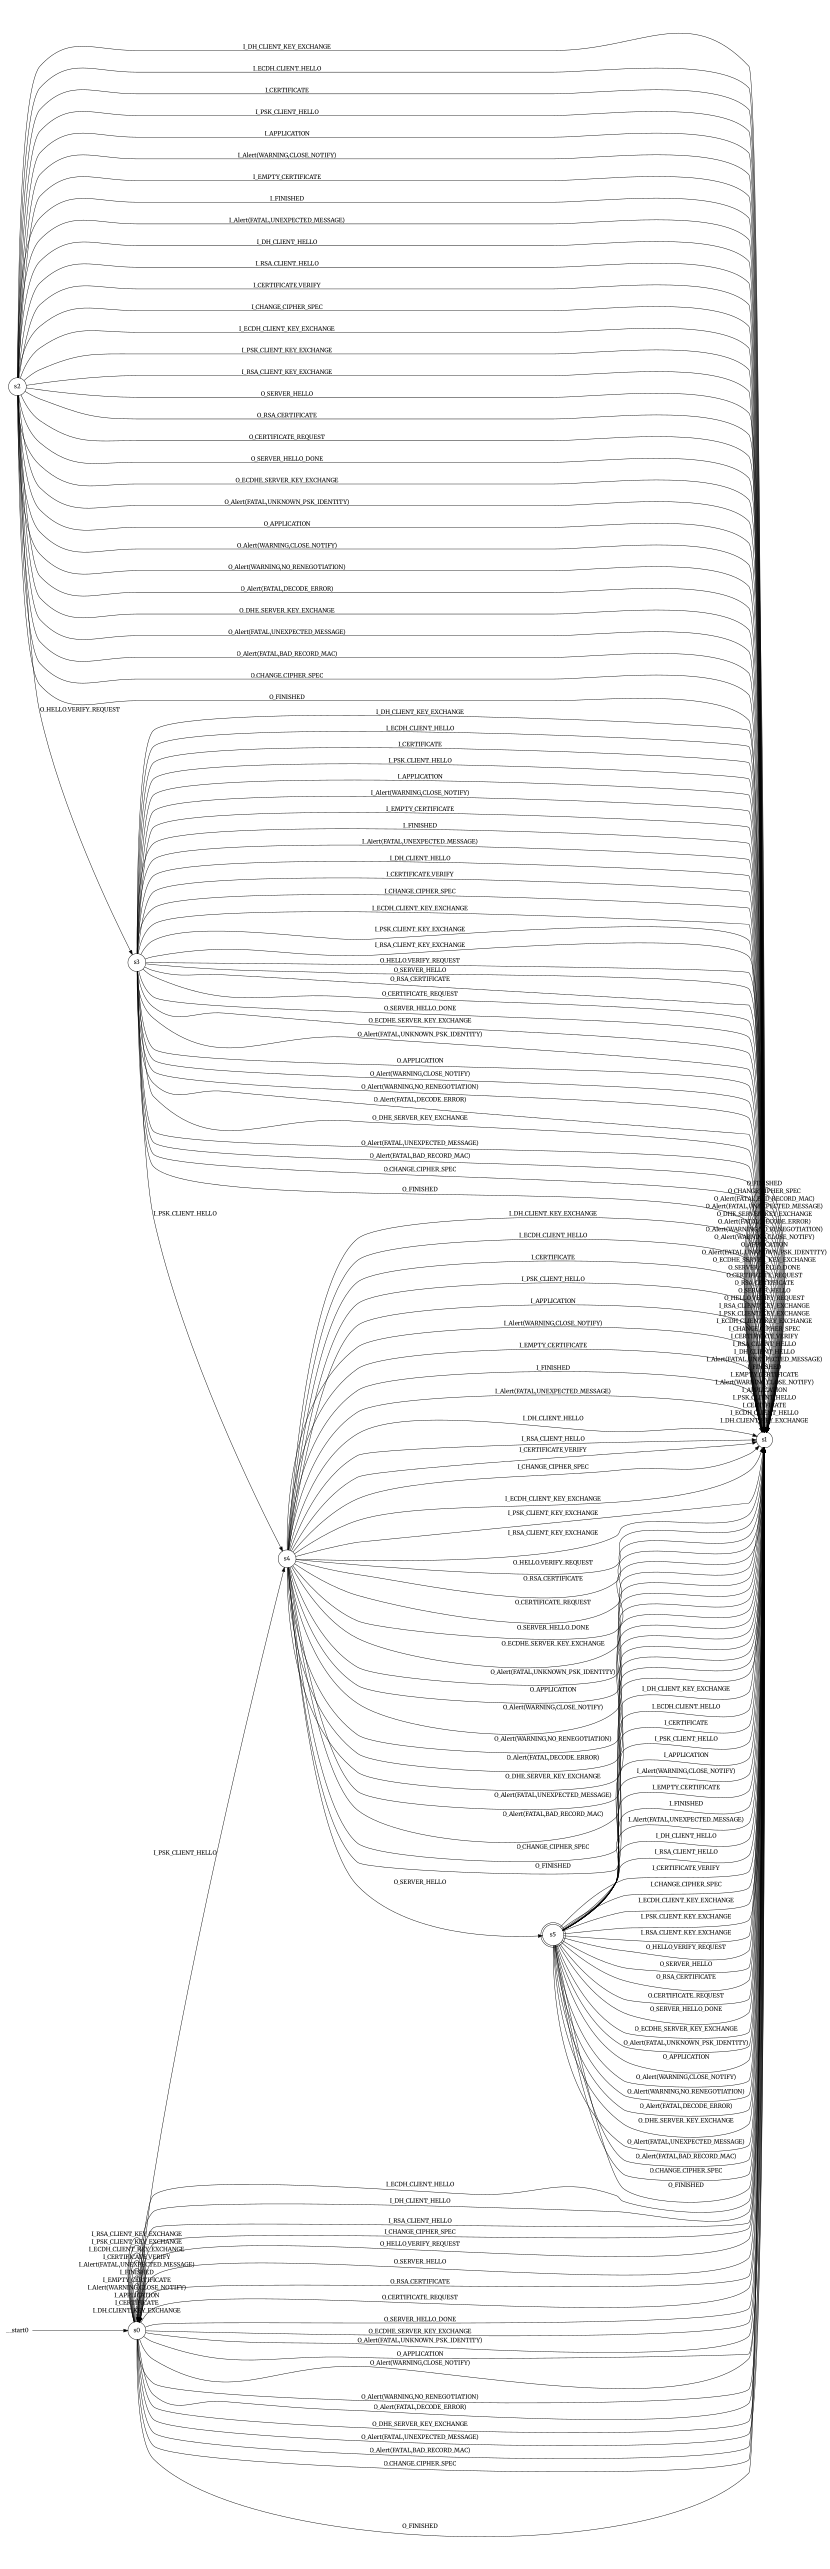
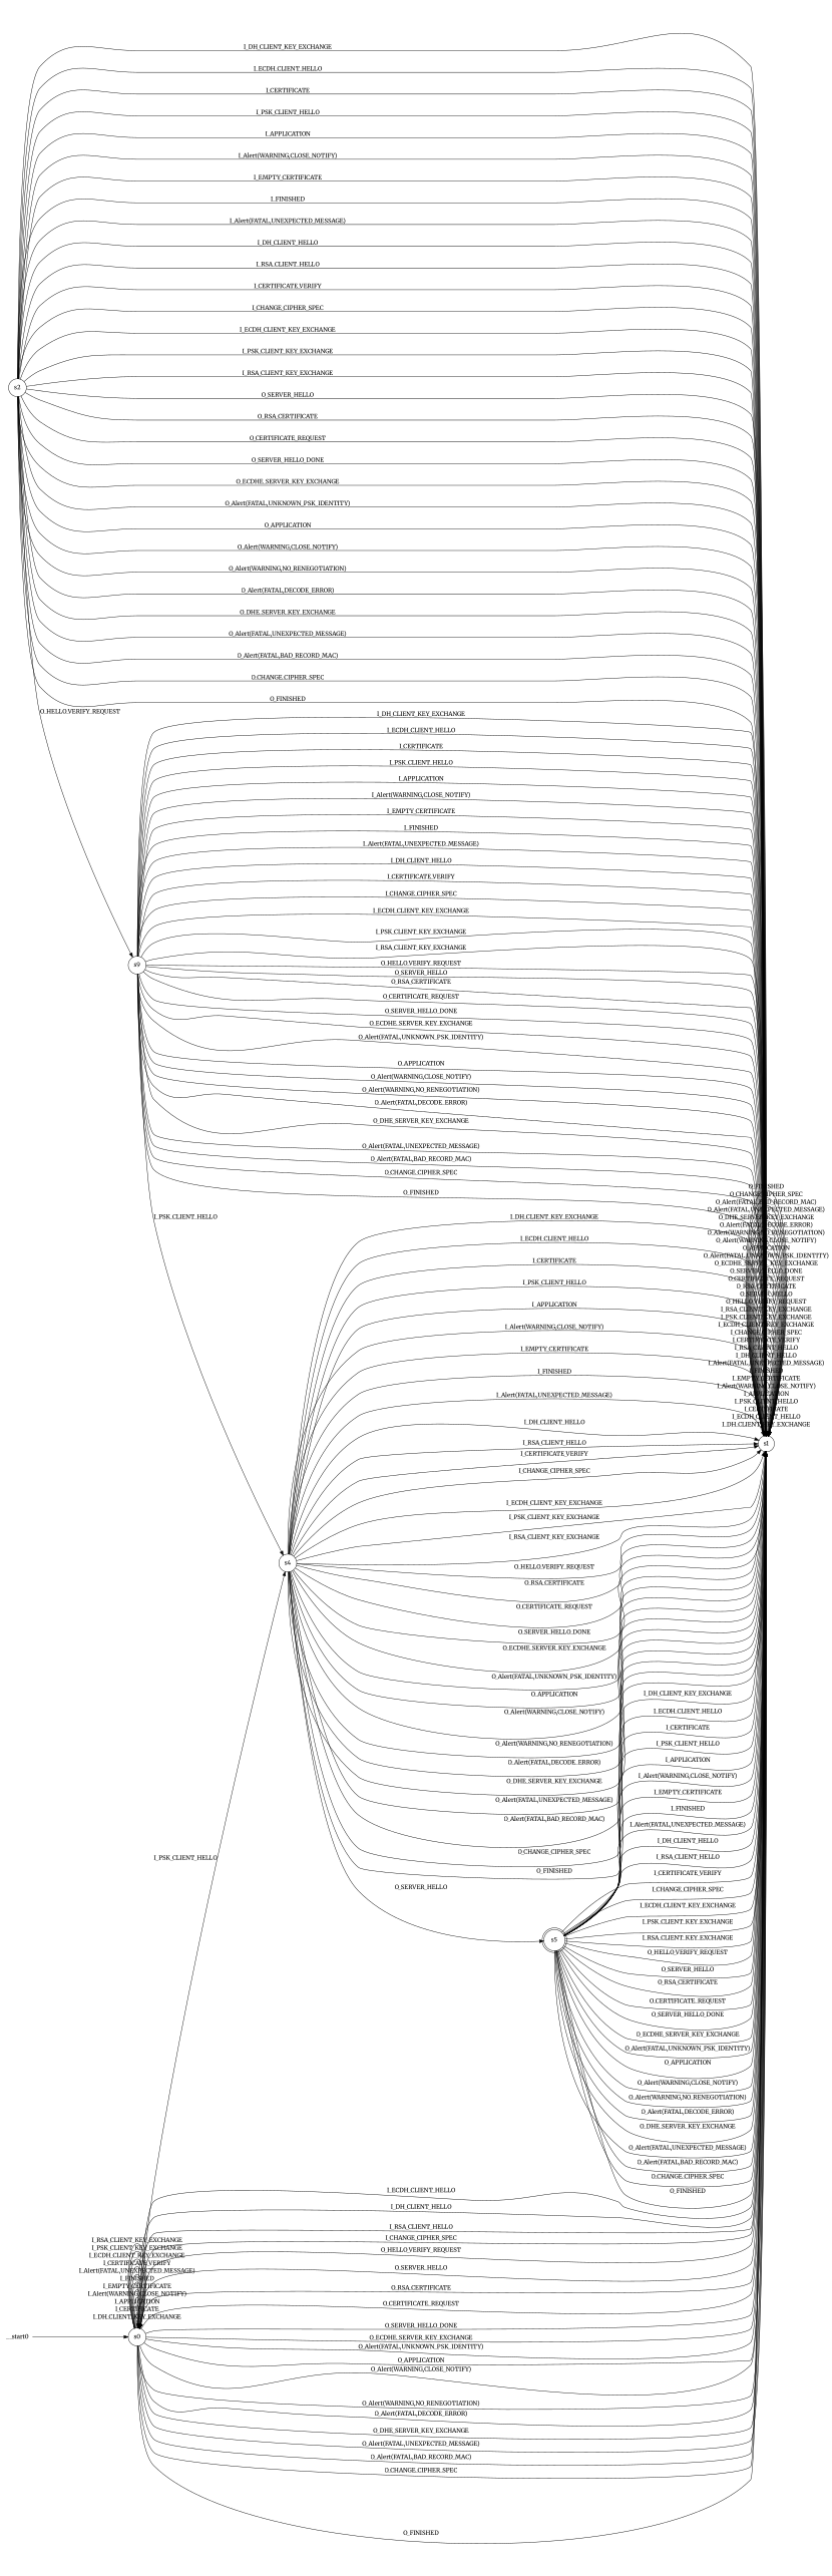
  digraph {
    fontname=Merriweather
    rankdir=LR
    node [fontname=Merriweather shape=circle]
    edge [fontname=Merriweather]
    n1 [label=s0]
    n2 [label=s1]
    n3 [label=s4]
    n4 [label=s2]
-   n5 [label=s3]
+   n5 [label=s9]
    n6 [label=s5 shape=doublecircle]
    __start0 [height=0 shape=none width=0]
    n1 -> n1 [label=I_DH_CLIENT_KEY_EXCHANGE]
    n1 -> n1 [label=I_CERTIFICATE]
    n1 -> n1 [label=I_APPLICATION]
    n1 -> n1 [label="I_Alert(WARNING,CLOSE_NOTIFY)"]
    n1 -> n1 [label=I_EMPTY_CERTIFICATE]
    n1 -> n1 [label=I_FINISHED]
    n1 -> n1 [label="I_Alert(FATAL,UNEXPECTED_MESSAGE)"]
    n1 -> n1 [label=I_CERTIFICATE_VERIFY]
    n1 -> n1 [label=I_ECDH_CLIENT_KEY_EXCHANGE]
    n1 -> n1 [label=I_PSK_CLIENT_KEY_EXCHANGE]
    n1 -> n1 [label=I_RSA_CLIENT_KEY_EXCHANGE]
    n1 -> n2 [label=I_ECDH_CLIENT_HELLO]
    n1 -> n2 [label=I_DH_CLIENT_HELLO]
    n1 -> n2 [label=I_RSA_CLIENT_HELLO]
    n1 -> n2 [label=I_CHANGE_CIPHER_SPEC]
    n1 -> n2 [label=O_HELLO_VERIFY_REQUEST]
    n1 -> n2 [label=O_SERVER_HELLO]
    n1 -> n2 [label=O_RSA_CERTIFICATE]
    n1 -> n2 [label=O_CERTIFICATE_REQUEST]
    n1 -> n2 [label=O_SERVER_HELLO_DONE]
    n1 -> n2 [label=O_ECDHE_SERVER_KEY_EXCHANGE]
    n1 -> n2 [label="O_Alert(FATAL,UNKNOWN_PSK_IDENTITY)"]
    n1 -> n2 [label=O_APPLICATION]
    n1 -> n2 [label="O_Alert(WARNING,CLOSE_NOTIFY)"]
    n1 -> n2 [label="O_Alert(WARNING,NO_RENEGOTIATION)"]
    n1 -> n2 [label="O_Alert(FATAL,DECODE_ERROR)"]
    n1 -> n2 [label=O_DHE_SERVER_KEY_EXCHANGE]
    n1 -> n2 [label="O_Alert(FATAL,UNEXPECTED_MESSAGE)"]
    n1 -> n2 [label="O_Alert(FATAL,BAD_RECORD_MAC)"]
    n1 -> n2 [label=O_CHANGE_CIPHER_SPEC]
    n1 -> n2 [label=O_FINISHED]
    n1 -> n3 [label=I_PSK_CLIENT_HELLO]
    n2 -> n2 [label=I_DH_CLIENT_KEY_EXCHANGE]
    n2 -> n2 [label=I_ECDH_CLIENT_HELLO]
    n2 -> n2 [label=I_CERTIFICATE]
    n2 -> n2 [label=I_PSK_CLIENT_HELLO]
    n2 -> n2 [label=I_APPLICATION]
    n2 -> n2 [label="I_Alert(WARNING,CLOSE_NOTIFY)"]
    n2 -> n2 [label=I_EMPTY_CERTIFICATE]
    n2 -> n2 [label=I_FINISHED]
    n2 -> n2 [label="I_Alert(FATAL,UNEXPECTED_MESSAGE)"]
    n2 -> n2 [label=I_DH_CLIENT_HELLO]
    n2 -> n2 [label=I_RSA_CLIENT_HELLO]
    n2 -> n2 [label=I_CERTIFICATE_VERIFY]
    n2 -> n2 [label=I_CHANGE_CIPHER_SPEC]
    n2 -> n2 [label=I_ECDH_CLIENT_KEY_EXCHANGE]
    n2 -> n2 [label=I_PSK_CLIENT_KEY_EXCHANGE]
    n2 -> n2 [label=I_RSA_CLIENT_KEY_EXCHANGE]
    n2 -> n2 [label=O_HELLO_VERIFY_REQUEST]
    n2 -> n2 [label=O_SERVER_HELLO]
    n2 -> n2 [label=O_RSA_CERTIFICATE]
    n2 -> n2 [label=O_CERTIFICATE_REQUEST]
    n2 -> n2 [label=O_SERVER_HELLO_DONE]
    n2 -> n2 [label=O_ECDHE_SERVER_KEY_EXCHANGE]
    n2 -> n2 [label="O_Alert(FATAL,UNKNOWN_PSK_IDENTITY)"]
    n2 -> n2 [label=O_APPLICATION]
    n2 -> n2 [label="O_Alert(WARNING,CLOSE_NOTIFY)"]
    n2 -> n2 [label="O_Alert(WARNING,NO_RENEGOTIATION)"]
    n2 -> n2 [label="O_Alert(FATAL,DECODE_ERROR)"]
    n2 -> n2 [label=O_DHE_SERVER_KEY_EXCHANGE]
    n2 -> n2 [label="O_Alert(FATAL,UNEXPECTED_MESSAGE)"]
    n2 -> n2 [label="O_Alert(FATAL,BAD_RECORD_MAC)"]
    n2 -> n2 [label=O_CHANGE_CIPHER_SPEC]
    n2 -> n2 [label=O_FINISHED]
    n3 -> n2 [label=I_DH_CLIENT_KEY_EXCHANGE]
    n3 -> n2 [label=I_ECDH_CLIENT_HELLO]
    n3 -> n2 [label=I_CERTIFICATE]
    n3 -> n2 [label=I_PSK_CLIENT_HELLO]
    n3 -> n2 [label=I_APPLICATION]
    n3 -> n2 [label="I_Alert(WARNING,CLOSE_NOTIFY)"]
    n3 -> n2 [label=I_EMPTY_CERTIFICATE]
    n3 -> n2 [label=I_FINISHED]
    n3 -> n2 [label="I_Alert(FATAL,UNEXPECTED_MESSAGE)"]
    n3 -> n2 [label=I_DH_CLIENT_HELLO]
    n3 -> n2 [label=I_RSA_CLIENT_HELLO]
    n3 -> n2 [label=I_CERTIFICATE_VERIFY]
    n3 -> n2 [label=I_CHANGE_CIPHER_SPEC]
    n3 -> n2 [label=I_ECDH_CLIENT_KEY_EXCHANGE]
    n3 -> n2 [label=I_PSK_CLIENT_KEY_EXCHANGE]
    n3 -> n2 [label=I_RSA_CLIENT_KEY_EXCHANGE]
    n3 -> n2 [label=O_HELLO_VERIFY_REQUEST]
    n3 -> n2 [label=O_RSA_CERTIFICATE]
    n3 -> n2 [label=O_CERTIFICATE_REQUEST]
    n3 -> n2 [label=O_SERVER_HELLO_DONE]
    n3 -> n2 [label=O_ECDHE_SERVER_KEY_EXCHANGE]
    n3 -> n2 [label="O_Alert(FATAL,UNKNOWN_PSK_IDENTITY)"]
    n3 -> n2 [label=O_APPLICATION]
    n3 -> n2 [label="O_Alert(WARNING,CLOSE_NOTIFY)"]
    n3 -> n2 [label="O_Alert(WARNING,NO_RENEGOTIATION)"]
    n3 -> n2 [label="O_Alert(FATAL,DECODE_ERROR)"]
    n3 -> n2 [label=O_DHE_SERVER_KEY_EXCHANGE]
    n3 -> n2 [label="O_Alert(FATAL,UNEXPECTED_MESSAGE)"]
    n3 -> n2 [label="O_Alert(FATAL,BAD_RECORD_MAC)"]
    n3 -> n2 [label=O_CHANGE_CIPHER_SPEC]
    n3 -> n2 [label=O_FINISHED]
    n3 -> n6 [label=O_SERVER_HELLO]
    n4 -> n2 [label=I_DH_CLIENT_KEY_EXCHANGE]
    n4 -> n2 [label=I_ECDH_CLIENT_HELLO]
    n4 -> n2 [label=I_CERTIFICATE]
    n4 -> n2 [label=I_PSK_CLIENT_HELLO]
    n4 -> n2 [label=I_APPLICATION]
    n4 -> n2 [label="I_Alert(WARNING,CLOSE_NOTIFY)"]
    n4 -> n2 [label=I_EMPTY_CERTIFICATE]
    n4 -> n2 [label=I_FINISHED]
    n4 -> n2 [label="I_Alert(FATAL,UNEXPECTED_MESSAGE)"]
    n4 -> n2 [label=I_DH_CLIENT_HELLO]
    n4 -> n2 [label=I_RSA_CLIENT_HELLO]
    n4 -> n2 [label=I_CERTIFICATE_VERIFY]
    n4 -> n2 [label=I_CHANGE_CIPHER_SPEC]
    n4 -> n2 [label=I_ECDH_CLIENT_KEY_EXCHANGE]
    n4 -> n2 [label=I_PSK_CLIENT_KEY_EXCHANGE]
    n4 -> n2 [label=I_RSA_CLIENT_KEY_EXCHANGE]
    n4 -> n2 [label=O_SERVER_HELLO]
    n4 -> n2 [label=O_RSA_CERTIFICATE]
    n4 -> n2 [label=O_CERTIFICATE_REQUEST]
    n4 -> n2 [label=O_SERVER_HELLO_DONE]
    n4 -> n2 [label=O_ECDHE_SERVER_KEY_EXCHANGE]
    n4 -> n2 [label="O_Alert(FATAL,UNKNOWN_PSK_IDENTITY)"]
    n4 -> n2 [label=O_APPLICATION]
    n4 -> n2 [label="O_Alert(WARNING,CLOSE_NOTIFY)"]
    n4 -> n2 [label="O_Alert(WARNING,NO_RENEGOTIATION)"]
    n4 -> n2 [label="O_Alert(FATAL,DECODE_ERROR)"]
    n4 -> n2 [label=O_DHE_SERVER_KEY_EXCHANGE]
    n4 -> n2 [label="O_Alert(FATAL,UNEXPECTED_MESSAGE)"]
    n4 -> n2 [label="O_Alert(FATAL,BAD_RECORD_MAC)"]
    n4 -> n2 [label=O_CHANGE_CIPHER_SPEC]
    n4 -> n2 [label=O_FINISHED]
    n4 -> n5 [label=O_HELLO_VERIFY_REQUEST]
    n5 -> n2 [label=I_DH_CLIENT_KEY_EXCHANGE]
    n5 -> n2 [label=I_ECDH_CLIENT_HELLO]
    n5 -> n2 [label=I_CERTIFICATE]
    n5 -> n2 [label=I_PSK_CLIENT_HELLO]
    n5 -> n2 [label=I_APPLICATION]
    n5 -> n2 [label="I_Alert(WARNING,CLOSE_NOTIFY)"]
    n5 -> n2 [label=I_EMPTY_CERTIFICATE]
    n5 -> n2 [label=I_FINISHED]
    n5 -> n2 [label="I_Alert(FATAL,UNEXPECTED_MESSAGE)"]
    n5 -> n2 [label=I_DH_CLIENT_HELLO]
    n5 -> n2 [label=I_CERTIFICATE_VERIFY]
    n5 -> n2 [label=I_CHANGE_CIPHER_SPEC]
    n5 -> n2 [label=I_ECDH_CLIENT_KEY_EXCHANGE]
    n5 -> n2 [label=I_PSK_CLIENT_KEY_EXCHANGE]
    n5 -> n2 [label=I_RSA_CLIENT_KEY_EXCHANGE]
    n5 -> n2 [label=O_HELLO_VERIFY_REQUEST]
    n5 -> n2 [label=O_SERVER_HELLO]
    n5 -> n2 [label=O_RSA_CERTIFICATE]
    n5 -> n2 [label=O_CERTIFICATE_REQUEST]
    n5 -> n2 [label=O_SERVER_HELLO_DONE]
    n5 -> n2 [label=O_ECDHE_SERVER_KEY_EXCHANGE]
    n5 -> n2 [label="O_Alert(FATAL,UNKNOWN_PSK_IDENTITY)"]
    n5 -> n2 [label=O_APPLICATION]
    n5 -> n2 [label="O_Alert(WARNING,CLOSE_NOTIFY)"]
    n5 -> n2 [label="O_Alert(WARNING,NO_RENEGOTIATION)"]
    n5 -> n2 [label="O_Alert(FATAL,DECODE_ERROR)"]
    n5 -> n2 [label=O_DHE_SERVER_KEY_EXCHANGE]
    n5 -> n2 [label="O_Alert(FATAL,UNEXPECTED_MESSAGE)"]
    n5 -> n2 [label="O_Alert(FATAL,BAD_RECORD_MAC)"]
    n5 -> n2 [label=O_CHANGE_CIPHER_SPEC]
    n5 -> n2 [label=O_FINISHED]
    n5 -> n3 [label=I_PSK_CLIENT_HELLO]
    n6 -> n2 [label=I_DH_CLIENT_KEY_EXCHANGE]
    n6 -> n2 [label=I_ECDH_CLIENT_HELLO]
    n6 -> n2 [label=I_CERTIFICATE]
    n6 -> n2 [label=I_PSK_CLIENT_HELLO]
    n6 -> n2 [label=I_APPLICATION]
    n6 -> n2 [label="I_Alert(WARNING,CLOSE_NOTIFY)"]
    n6 -> n2 [label=I_EMPTY_CERTIFICATE]
    n6 -> n2 [label=I_FINISHED]
    n6 -> n2 [label="I_Alert(FATAL,UNEXPECTED_MESSAGE)"]
    n6 -> n2 [label=I_DH_CLIENT_HELLO]
    n6 -> n2 [label=I_RSA_CLIENT_HELLO]
    n6 -> n2 [label=I_CERTIFICATE_VERIFY]
    n6 -> n2 [label=I_CHANGE_CIPHER_SPEC]
    n6 -> n2 [label=I_ECDH_CLIENT_KEY_EXCHANGE]
    n6 -> n2 [label=I_PSK_CLIENT_KEY_EXCHANGE]
    n6 -> n2 [label=I_RSA_CLIENT_KEY_EXCHANGE]
    n6 -> n2 [label=O_HELLO_VERIFY_REQUEST]
    n6 -> n2 [label=O_SERVER_HELLO]
    n6 -> n2 [label=O_RSA_CERTIFICATE]
    n6 -> n2 [label=O_CERTIFICATE_REQUEST]
    n6 -> n2 [label=O_SERVER_HELLO_DONE]
    n6 -> n2 [label=O_ECDHE_SERVER_KEY_EXCHANGE]
    n6 -> n2 [label="O_Alert(FATAL,UNKNOWN_PSK_IDENTITY)"]
    n6 -> n2 [label=O_APPLICATION]
    n6 -> n2 [label="O_Alert(WARNING,CLOSE_NOTIFY)"]
    n6 -> n2 [label="O_Alert(WARNING,NO_RENEGOTIATION)"]
    n6 -> n2 [label="O_Alert(FATAL,DECODE_ERROR)"]
    n6 -> n2 [label=O_DHE_SERVER_KEY_EXCHANGE]
    n6 -> n2 [label="O_Alert(FATAL,UNEXPECTED_MESSAGE)"]
    n6 -> n2 [label="O_Alert(FATAL,BAD_RECORD_MAC)"]
    n6 -> n2 [label=O_CHANGE_CIPHER_SPEC]
    n6 -> n2 [label=O_FINISHED]
    __start0 -> n1
  }
